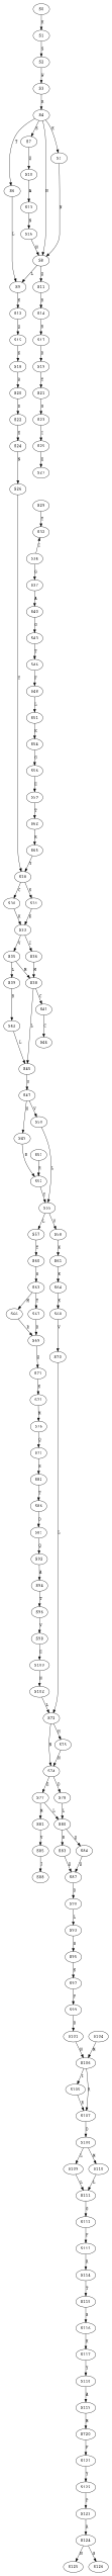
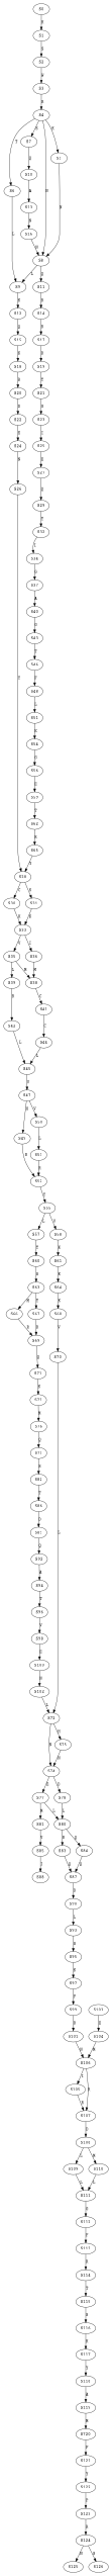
  strict digraph {
    fontname="Courier Prime"
    node [fontname="Courier Prime"]
    edge [fontname="Courier Prime"]
    S0
    S1
    S2
    S3
    S4
    S5
    S6
    S7
    S8
    S9
    S10
    S11
    S12
    S13
    S14
    S15
    S16
    S17
    S18
    S19
    S20
    S21
    S22
    S23
    S24
    S25
    S26
    S27
    S28
    S29
    S30
    S31
    S32
    S33
    S34
    S35
    S36
    S37
    S38
    S39
    S40
    S41
    S42
    S43
    S44
    S45
    S46
    S47
    S48
    S49
    S50
    S51
    S52
    S53
    S54
    S55
    S56
    S57
    S58
    S59
    S60
    S61
    S62
    S63
    S64
    S65
    S66
    S67
    S68
    S69
    S70
    S71
    S72
    S73
    S74
    S75
    S76
    S77
    S78
    S79
    S80
    S81
    S82
    S83
    S84
    S85
    S86
    S87
    S88
    S89
    S90
    S92
    S93
    S94
    S95
    S96
    S97
    S98
    S99
    S100
    S101
    S102
    S106
+   S103
    S104
    S105
    S107
    S108
    S109
    S110
    S111
    S112
    S113
    S114
    S115
    S116
    S117
    S118
    S119
    n120 [label=S720]
    S121
    S122
    S123
    S124
    S125
    S126
    S0 -> S1 [label=K]
    S1 -> S2 [label=S]
    S2 -> S3 [label=W]
    S3 -> S4 [label=R]
    S4 -> S5 [label=K]
    S4 -> S6 [label=T]
    S4 -> S7 [label=S]
    S4 -> S8 [label=N]
    S5 -> S8 [label=N]
    S6 -> S9 [label=L]
    S7 -> S10 [label=Q]
    S8 -> S9 [label=L]
    S8 -> S11 [label=Q]
    S9 -> S12 [label=K]
    S10 -> S13 [label=A]
    S11 -> S14 [label=R]
    S12 -> S15 [label=Q]
    S13 -> S16 [label=N]
    S14 -> S17 [label=R]
    S15 -> S18 [label=K]
    S16 -> S8 [label=N]
    S17 -> S19 [label=R]
    S18 -> S20 [label=R]
    S19 -> S21 [label=T]
    S20 -> S22 [label=D]
    S21 -> S23 [label=G]
    S22 -> S24 [label=E]
    S23 -> S25 [label=I]
    S24 -> S26 [label=N]
    S25 -> S27 [label=E]
    S26 -> S28 [label=Y]
+   S27 -> S29 [label=Q]
    S28 -> S30 [label=C]
    S28 -> S31 [label=S]
    S29 -> S32 [label=T]
    S30 -> S33 [label=K]
    S31 -> S33 [label=K]
-   S34 -> S32 [label=I]
+   S32 -> S34 [label=I]
    S33 -> S35 [label=V]
    S33 -> S36 [label=I]
    S34 -> S37 [label=G]
    S35 -> S38 [label=M]
    S35 -> S39 [label=L]
    S36 -> S38 [label=M]
    S37 -> S40 [label=A]
    S38 -> S41 [label=C]
    S39 -> S42 [label=R]
    S40 -> S43 [label=G]
    S41 -> S44 [label=C]
    S42 -> S45 [label=L]
    S43 -> S46 [label=T]
-   S38 -> S45 [label=L]
+   S44 -> S45 [label=L]
    S45 -> S47 [label=V]
    S46 -> S48 [label=F]
    S47 -> S49 [label=H]
    S47 -> S50 [label=V]
    S48 -> S51 [label=L]
    S49 -> S52 [label=R]
-   S50 -> S55 [label=L]
+   S50 -> S53 [label=L]
    S51 -> S54 [label=E]
    S52 -> S55 [label=Y]
    S53 -> S52 [label=R]
    S54 -> S56 [label=G]
    S55 -> S57 [label=L]
    S55 -> S58 [label=V]
    S56 -> S59 [label=E]
    S57 -> S60 [label=T]
    S58 -> S61 [label=K]
    S59 -> S62 [label=T]
    S60 -> S63 [label=S]
    S61 -> S64 [label=K]
    S62 -> S65 [label=R]
    S63 -> S66 [label=M]
    S63 -> S67 [label=T]
    S64 -> S68 [label=K]
    S65 -> S28 [label=Y]
    S66 -> S69 [label=R]
    S67 -> S69 [label=R]
    S68 -> S70 [label=V]
    S69 -> S71 [label=Q]
    S70 -> S72 [label=L]
    S71 -> S73 [label=K]
    S72 -> S74 [label=N]
    S72 -> S75 [label=H]
    S73 -> S76 [label=M]
    S74 -> S77 [label=E]
    S74 -> S78 [label=D]
    S75 -> S74 [label=N]
    S76 -> S79 [label=Q]
    S77 -> S80 [label=L]
    S77 -> S81 [label=M]
    S78 -> S80 [label=L]
    S79 -> S82 [label=S]
    S80 -> S83 [label=R]
    S80 -> S84 [label=Q]
    S81 -> S85 [label=V]
    S82 -> S86 [label=T]
    S83 -> S87 [label=Q]
    S84 -> S87 [label=Q]
    S85 -> S88 [label=I]
    S86 -> S89 [label=D]
    S87 -> S90 [label=D]
    S89 -> S92 [label=Q]
    S90 -> S93 [label=L]
    S92 -> S94 [label=A]
    S93 -> S95 [label=S]
    S94 -> S96 [label=T]
    S95 -> S97 [label=K]
    S96 -> S98 [label=V]
    S97 -> S99 [label=F]
    S98 -> S100 [label=E]
    S99 -> S101 [label=R]
    S100 -> S102 [label=N]
    S101 -> S106 [label=N]
    S102 -> S72 [label=L]
    S106 -> S105 [label=I]
    S106 -> S107 [label=R]
+   S103 -> S104 [label=E]
    S104 -> S106 [label=M]
    S105 -> S107 [label=R]
    S107 -> S108 [label=D]
    S108 -> S109 [label=L]
    S108 -> S110 [label=M]
    S109 -> S111 [label=L]
    S110 -> S111 [label=L]
    S111 -> S112 [label=G]
    S112 -> S113 [label=F]
    S113 -> S114 [label=R]
    S114 -> S115 [label=T]
    S115 -> S116 [label=S]
    S116 -> S117 [label=K]
    S117 -> S118 [label=Y]
    S118 -> S119 [label=A]
    S119 -> n120 [label=M]
    n120 -> S121 [label=F]
    S121 -> S122 [label=Y]
    S122 -> S123 [label=P]
    S123 -> S124 [label=R]
    S124 -> S125 [label=N]
    S124 -> S126 [label=S]
  }
